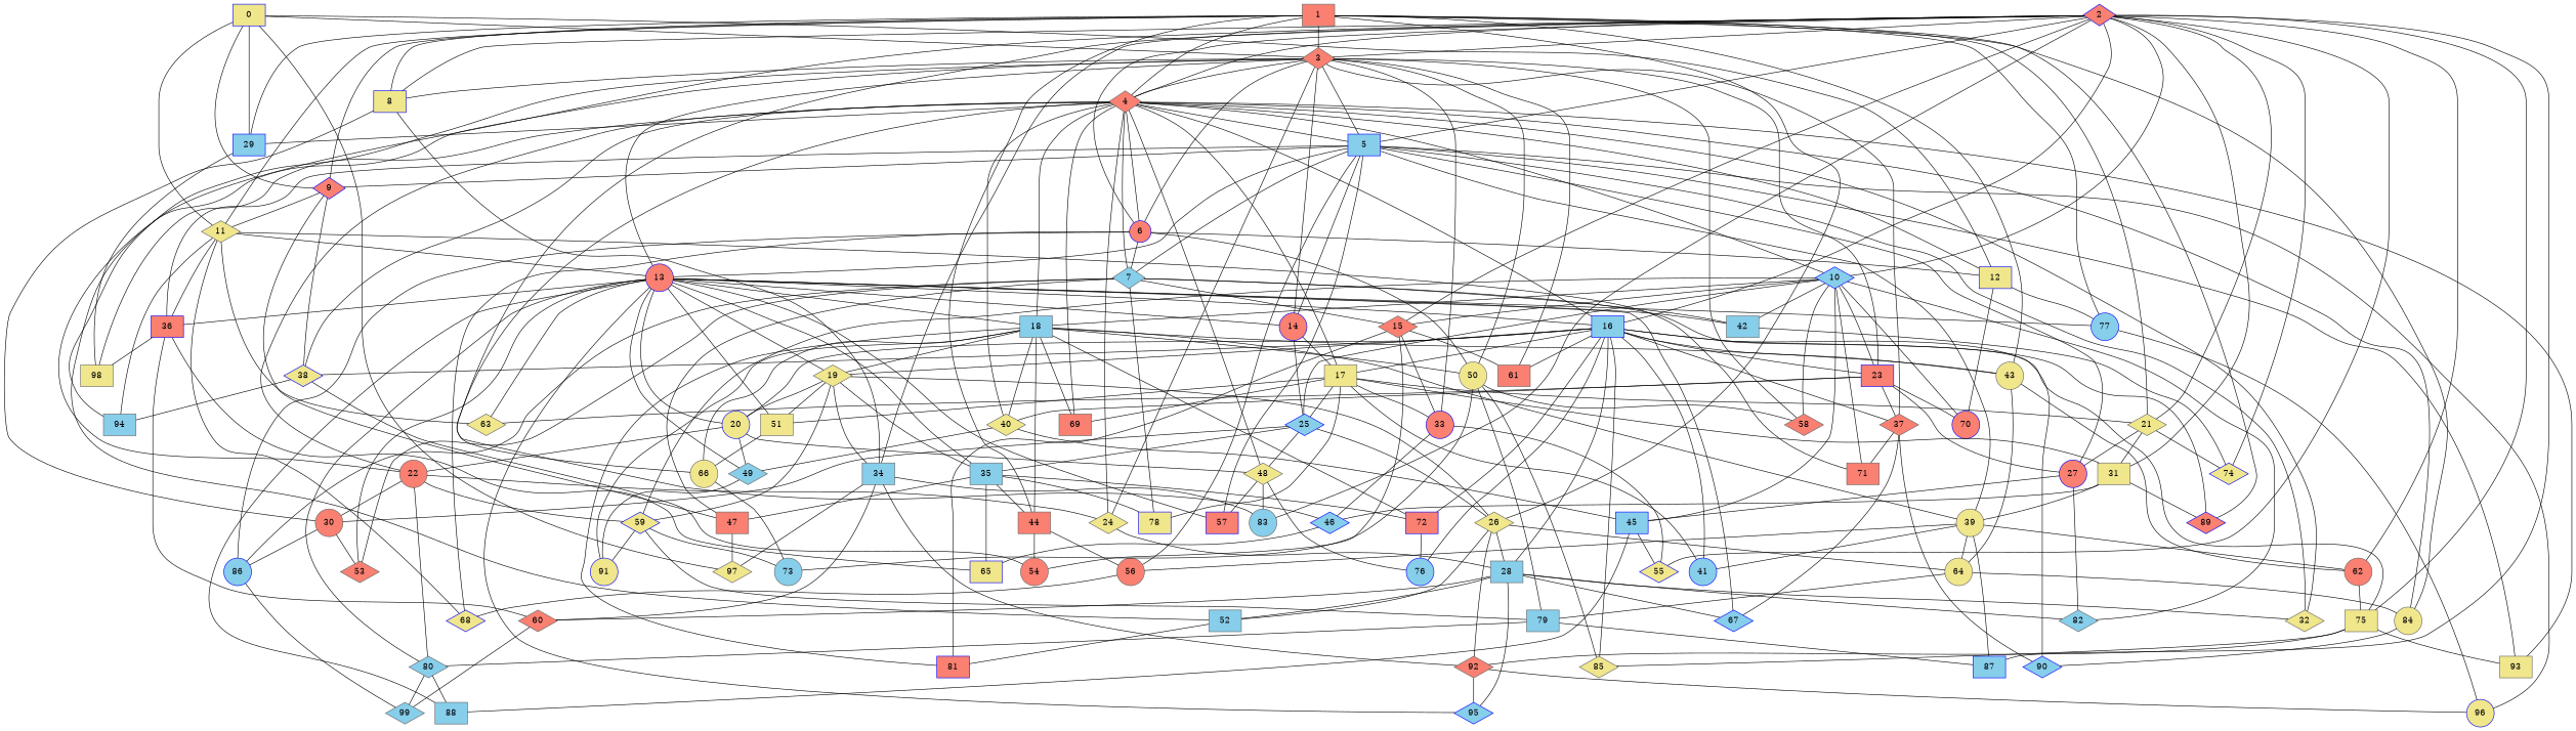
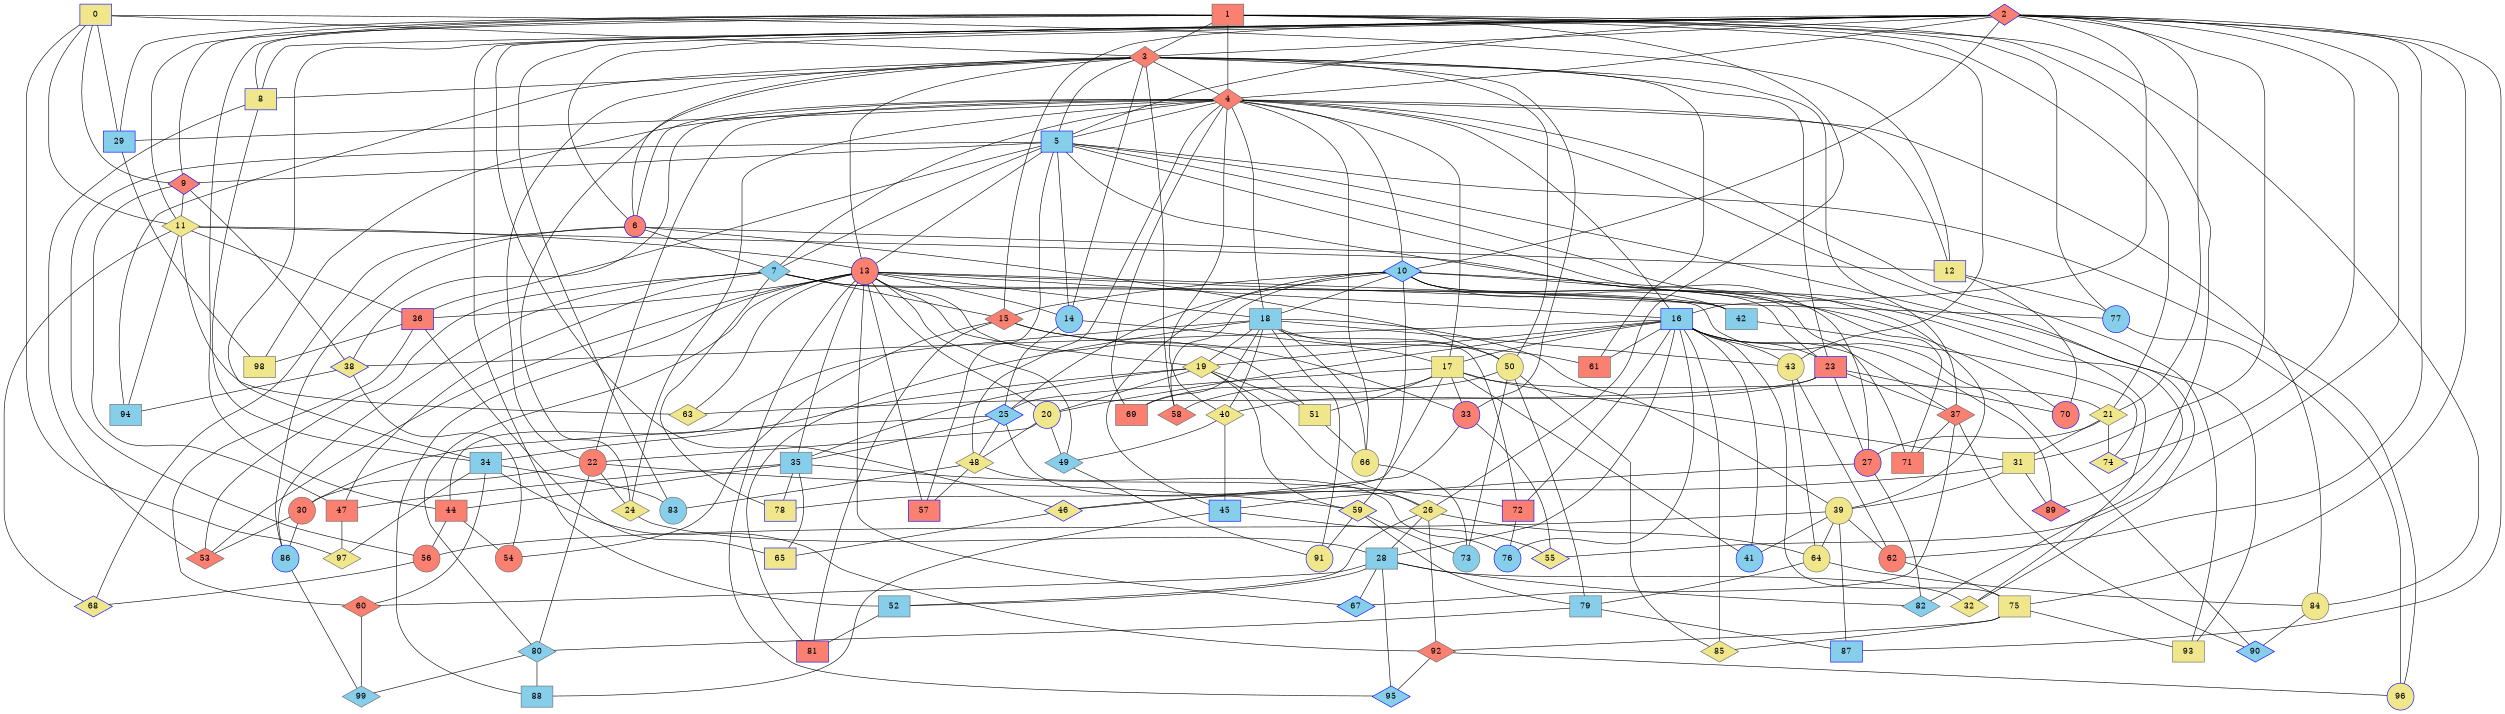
  strict graph {
    node [color=gray40 fillcolor=khaki shape=diamond style=filled]
    edge [is_available=True prob=1.0]
    0 [color=blue shape=box]
    3 [fillcolor=salmon]
    9 [color=blue fillcolor=salmon]
    11
    12 [color=blue shape=box]
    29 [color=blue fillcolor=skyblue shape=box]
    97
    4 [fillcolor=salmon]
    8 [color=blue shape=box]
    5 [color=blue fillcolor=skyblue shape=box]
    6 [color=blue fillcolor=salmon shape=circle]
    13 [color=blue fillcolor=salmon shape=circle]
-   14 [color=blue fillcolor=salmon shape=circle]
+   14 [color=blue fillcolor=skyblue shape=circle]
    22 [fillcolor=salmon shape=circle]
    23 [color=blue fillcolor=salmon shape=box]
    24
    33 [color=blue fillcolor=salmon shape=circle]
    37 [fillcolor=salmon]
    50 [shape=circle]
    58 [fillcolor=salmon]
    61 [fillcolor=salmon shape=box]
    94 [fillcolor=skyblue shape=box]
    38 [color=blue]
    47 [fillcolor=salmon shape=box]
    36 [color=blue fillcolor=salmon shape=box]
    68 [color=blue]
    71 [fillcolor=salmon shape=box]
    63
    77 [color=blue fillcolor=skyblue shape=circle]
    70 [color=blue fillcolor=salmon shape=circle]
    98 [shape=box]
    1 [fillcolor=salmon shape=box]
    21
    26
    43 [shape=circle]
    44 [fillcolor=salmon shape=box]
    84 [shape=circle]
    89 [color=blue fillcolor=salmon]
    10 [color=blue fillcolor=skyblue]
    16 [color=blue fillcolor=skyblue shape=box]
    7 [fillcolor=skyblue]
    17 [shape=box]
    18 [fillcolor=skyblue shape=box]
    32
    40
    48
    66 [shape=circle]
    69 [fillcolor=salmon shape=box]
    93 [shape=box]
    34 [fillcolor=skyblue shape=box]
    30 [fillcolor=salmon shape=circle]
    31 [shape=box]
    74 [color=blue]
    27 [color=blue fillcolor=salmon shape=circle]
    52 [fillcolor=skyblue shape=box]
    28 [fillcolor=skyblue shape=box]
    64 [shape=circle]
    92 [fillcolor=salmon]
    62 [fillcolor=salmon shape=circle]
    56 [fillcolor=salmon shape=circle]
    54 [fillcolor=salmon shape=circle]
    96 [color=blue shape=circle]
    90 [color=blue fillcolor=skyblue]
    2 [color=blue fillcolor=salmon]
    15 [fillcolor=salmon]
-   46 [color=blue fillcolor=skyblue]
+   46 [color=blue]
    55 [color=blue]
    75 [shape=box]
    83 [fillcolor=skyblue shape=circle]
    87 [color=blue fillcolor=skyblue shape=box]
    39 [shape=circle]
    57 [color=blue fillcolor=salmon shape=box]
    86 [color=blue fillcolor=skyblue shape=circle]
    42 [fillcolor=skyblue shape=box]
    25 [color=blue fillcolor=skyblue]
    45 [color=blue fillcolor=skyblue shape=box]
    59 [color=blue]
    82 [fillcolor=skyblue]
    81 [color=blue fillcolor=salmon shape=box]
    19
    20 [color=blue shape=circle]
    41 [color=blue fillcolor=skyblue shape=circle]
    72 [color=blue fillcolor=salmon shape=box]
    76 [color=blue fillcolor=skyblue shape=circle]
    85
    60 [fillcolor=salmon]
    65 [color=blue shape=box]
    53 [fillcolor=salmon]
    35 [fillcolor=skyblue shape=box]
    49 [fillcolor=skyblue]
    51 [shape=box]
    67 [color=blue fillcolor=skyblue]
    80 [fillcolor=skyblue]
    88 [fillcolor=skyblue shape=box]
    95 [color=blue fillcolor=skyblue]
    73 [fillcolor=skyblue shape=circle]
    79 [fillcolor=skyblue shape=box]
    78 [color=blue shape=box]
    91 [color=blue shape=circle]
    99 [fillcolor=skyblue]
    0 -- 3
    0 -- 9 [prob=0.0473057146712]
    0 -- 11
    0 -- 12 [prob=0.573033516109]
    0 -- 29 [prob=0.135860117988]
    0 -- 97 [prob=0.0446998341116]
    3 -- 4 [prob=0.2955402824]
    3 -- 8
    3 -- 5 [prob=0.691714119034]
    3 -- 6 [prob=0.121038861839]
    3 -- 13 [prob=0.961530473084]
    3 -- 14 [prob=0.524205556257]
    3 -- 22 [prob=0.204920267658]
    3 -- 23
    3 -- 24 [prob=0.729514797297]
    3 -- 33 [prob=0.738249183175]
    3 -- 37
    3 -- 50 [prob=0.866278589546]
    3 -- 58 [prob=0.551214504068]
    3 -- 61 [prob=0.903631754654]
    3 -- 94 [prob=0.774493212354]
    9 -- 11 [prob=0.752499657671]
    9 -- 38 [prob=0.131180692458]
    9 -- 47 [prob=0.170466863927]
    11 -- 13
    11 -- 94
    11 -- 36 [prob=0.525571908332]
    11 -- 68
    11 -- 71 [prob=0.970785929254]
    11 -- 63 [prob=0.188539088321]
    12 -- 77 [prob=0.336663960731]
    12 -- 70 [prob=0.355448626439]
    29 -- 98 [prob=0.748505034336]
    4 -- 12 [prob=0.610822196739]
    4 -- 29 [prob=0.248345884012]
    4 -- 5 [prob=0.583696289937]
    4 -- 6 [prob=0.367402451728]
    4 -- 22 [prob=0.0552813534373]
    4 -- 24 [prob=0.556471697741]
    4 -- 38
    4 -- 98 [prob=0.9644094747]
    4 -- 84
    4 -- 10 [prob=0.788353485771]
    4 -- 16 [prob=0.473924766834]
    4 -- 7 [prob=0.863409335851]
    4 -- 17 [prob=0.596583113908]
    4 -- 18
    4 -- 32 [prob=0.0446569490771]
    4 -- 40 [prob=0.116308510462]
    4 -- 48 [prob=0.241035784035]
    4 -- 66 [prob=0.686421078814]
    4 -- 69 [prob=0.38428143091]
    4 -- 93 [prob=0.681324232131]
    8 -- 34 [prob=0.925496361368]
-   8 -- 30 [prob=0.761869561548]
+   8 -- 53 [prob=0.761869561548]
    5 -- 9 [prob=0.147738345249]
    5 -- 13 [prob=0.219345248179]
    5 -- 14 [prob=0.972273826194]
    5 -- 36
    5 -- 7 [prob=0.925351872518]
    5 -- 32 [prob=0.147512543991]
    5 -- 93 [prob=0.552133781836]
    5 -- 27
    5 -- 56 [prob=0.822583741076]
    5 -- 96 [prob=0.891124464568]
    5 -- 39
    5 -- 57 [prob=0.251546583593]
    6 -- 12 [prob=0.522924617153]
    6 -- 50 [prob=0.353223928915]
    6 -- 68
    6 -- 7 [prob=0.51539741038]
    6 -- 86 [prob=0.723314018698]
    13 -- 14 [prob=0.381768831046]
    13 -- 36 [prob=0.556627473389]
    13 -- 63 [prob=0.442295059363]
    13 -- 77 [prob=0.630494779494]
    13 -- 16 [prob=0.240562553833]
    13 -- 18
    13 -- 57
    13 -- 42
    13 -- 19 [prob=0.203793401457]
    13 -- 20
    13 -- 53 [prob=0.891322332601]
    13 -- 35 [prob=0.0310222701202]
    13 -- 49 [prob=0.61610903684]
    13 -- 51 [prob=0.136282503496]
    13 -- 67 [prob=0.524972127581]
    13 -- 80
    13 -- 88 [prob=0.586397171354]
    13 -- 95 [prob=0.819688802901]
    14 -- 17 [prob=0.622708299923]
    14 -- 25 [prob=0.379762818139]
    22 -- 24
    22 -- 30 [prob=0.775406672387]
    22 -- 59 [prob=0.622740580526]
    22 -- 80 [prob=0.17818513326]
    23 -- 37 [prob=0.465835861596]
    23 -- 63 [prob=0.0960980010521]
    23 -- 70
    23 -- 40
    23 -- 27
    24 -- 28 [prob=0.197154184105]
    33 -- 46 [prob=0.637726841492]
    33 -- 55 [prob=0.854601145806]
    37 -- 71 [prob=0.0352043490299]
    37 -- 90
    37 -- 67 [prob=0.821939690216]
    50 -- 58
    50 -- 85 [prob=0.350221282985]
    50 -- 73 [prob=0.424107183128]
    50 -- 79
    38 -- 94
    38 -- 54 [prob=0.79524361338]
    47 -- 97 [prob=0.0711133175676]
    36 -- 98 [prob=0.584192265481]
    36 -- 60 [prob=0.249748572732]
    36 -- 65 [prob=0.99184016691]
    77 -- 96
    1 -- 3 [prob=0.222459970011]
    1 -- 9 [prob=0.627777724774]
    1 -- 11 [prob=0.488028779778]
    1 -- 29 [prob=0.991160846962]
    1 -- 4 [prob=0.71315873232]
    1 -- 8
    1 -- 77 [prob=0.837593006184]
    1 -- 21 [prob=0.537718282894]
    1 -- 26 [prob=0.650243358625]
    1 -- 43
    1 -- 44 [prob=0.520750569525]
    1 -- 84
    1 -- 89
    21 -- 31 [prob=0.913808531437]
    21 -- 74 [prob=0.664178535302]
    21 -- 27 [prob=0.823649644288]
    26 -- 52
    26 -- 28 [prob=0.423254935343]
    26 -- 64 [prob=0.139823126066]
    26 -- 92 [prob=0.397545993648]
    43 -- 64 [prob=0.603622330415]
    43 -- 62 [prob=0.311530395324]
    44 -- 56 [prob=0.381922257572]
    44 -- 54 [prob=0.783364426313]
    84 -- 90 [prob=0.398307532118]
    10 -- 23 [prob=0.388429671297]
    10 -- 58 [prob=0.963252548468]
    10 -- 71
    10 -- 70 [prob=0.168486738578]
    10 -- 18 [prob=0.0606374335939]
    10 -- 15 [prob=0.89543239776]
    10 -- 42 [prob=0.649031697152]
    10 -- 25 [prob=0.323232995022]
    10 -- 45 [prob=0.430238386277]
    10 -- 59 [prob=0.5981597052]
    10 -- 82
    16 -- 23 [prob=0.166667035555]
    16 -- 37 [prob=0.734313022188]
    16 -- 61
    16 -- 38 [prob=0.603789324583]
    16 -- 43 [prob=0.26153333009]
    16 -- 89 [prob=0.994518311518]
    16 -- 17 [prob=0.265665283854]
    16 -- 28 [prob=0.332699058298]
    16 -- 75 [prob=0.929818721501]
    16 -- 19
    16 -- 20 [prob=0.344050720576]
    16 -- 41
    16 -- 72 [prob=0.452405198615]
    16 -- 76
    16 -- 85 [prob=0.715988441182]
    7 -- 47 [prob=0.303159088395]
    7 -- 90 [prob=0.495579079396]
    7 -- 15 [prob=0.87081629664]
    7 -- 86
    7 -- 42 [prob=0.0385760595]
    7 -- 53
    7 -- 78
    17 -- 33 [prob=0.56386523929]
    17 -- 21
    17 -- 69 [prob=0.93685585661]
    17 -- 31 [prob=0.400034288868]
    17 -- 25
    17 -- 41 [prob=0.440423411834]
    17 -- 51 [prob=0.460584818012]
    17 -- 78 [prob=0.172025661633]
    18 -- 50
    18 -- 43
    18 -- 44 [prob=0.0881431064194]
    18 -- 40 [prob=0.831820546914]
    18 -- 66 [prob=0.240938842973]
    18 -- 69 [prob=0.455572806637]
    18 -- 39
    18 -- 81 [prob=0.201212393055]
    18 -- 19
    18 -- 72
    18 -- 91 [prob=0.505654170575]
    40 -- 45 [prob=0.760508351736]
    40 -- 49
    48 -- 83 [prob=0.812366698674]
    48 -- 57 [prob=0.37515239308]
    48 -- 76 [prob=0.269952697282]
    66 -- 73 [prob=0.0654005726383]
    34 -- 97
    34 -- 92
    34 -- 83 [prob=0.62791771963]
    34 -- 60 [prob=0.204990260515]
    30 -- 86 [prob=0.290667355822]
    30 -- 53 [prob=0.52741243639]
    31 -- 89 [prob=0.792609232072]
    31 -- 46 [prob=0.866995723214]
    31 -- 39 [prob=0.521202465758]
    27 -- 45 [prob=0.105414845278]
    27 -- 82
    52 -- 81
    28 -- 32 [prob=0.02725581678]
    28 -- 52 [prob=0.0395098369233]
    28 -- 82 [prob=0.125001779836]
    28 -- 60
    28 -- 67 [prob=0.712212391193]
    28 -- 95 [prob=0.08560640742]
    64 -- 84 [prob=0.480503538244]
    64 -- 79 [prob=0.414590889787]
    92 -- 96 [prob=0.107409272727]
    92 -- 95 [prob=0.967387816589]
    62 -- 75 [prob=0.6706551916]
    56 -- 68 [prob=0.0650941629452]
    2 -- 3 [prob=0.616529824555]
    2 -- 4
    2 -- 8 [prob=0.825826612947]
    2 -- 5
    2 -- 6 [prob=0.324318358303]
    2 -- 21
    2 -- 10 [prob=0.929104214229]
    2 -- 16 [prob=0.588648680964]
    2 -- 34
    2 -- 31 [prob=0.0731029683495]
    2 -- 74 [prob=0.739279404827]
    2 -- 52 [prob=0.803352909258]
    2 -- 62
    2 -- 15 [prob=0.327401334195]
    2 -- 46
    2 -- 55 [prob=0.0474543090852]
    2 -- 75 [prob=0.834466604073]
    2 -- 83
    2 -- 87 [prob=0.662492310675]
    15 -- 33 [prob=0.283800495051]
    15 -- 61 [prob=0.559679483965]
    15 -- 54 [prob=0.397888060291]
    15 -- 81 [prob=0.550161919433]
    46 -- 65
    75 -- 93 [prob=0.472804002217]
    75 -- 92
    75 -- 85 [prob=0.650085888019]
    39 -- 64 [prob=0.0917775929329]
    39 -- 62 [prob=0.208345231654]
    39 -- 56 [prob=0.225212648272]
    39 -- 87 [prob=0.556721461137]
    39 -- 41
    86 -- 99 [prob=0.280800296399]
    42 -- 74 [prob=0.0961295386425]
    25 -- 26 [prob=0.310712231488]
    25 -- 48 [prob=0.52479666062]
    25 -- 30 [prob=0.430739491136]
    25 -- 35 [prob=0.423997951832]
    45 -- 55 [prob=0.601154293102]
    45 -- 88 [prob=0.870776773557]
    59 -- 73 [prob=0.282353074879]
    59 -- 79 [prob=0.662781431209]
    59 -- 91 [prob=0.848473837285]
    19 -- 26 [prob=0.439887163594]
    19 -- 34 [prob=0.310858564366]
    19 -- 59 [prob=0.160989886931]
    19 -- 20 [prob=0.530648744192]
    19 -- 35 [prob=0.0743848811827]
    19 -- 51 [prob=0.440185746671]
    20 -- 22
    20 -- 48
    20 -- 49 [prob=0.979577256941]
    72 -- 76 [prob=0.515214782743]
    60 -- 99
    35 -- 47 [prob=0.589147413481]
    35 -- 44 [prob=0.569802285765]
    35 -- 72 [prob=0.405210813418]
    35 -- 65
    35 -- 78 [prob=0.518898143417]
    49 -- 91 [prob=0.763403333736]
    51 -- 66 [prob=0.0841758340566]
    80 -- 88 [prob=0.48906461389]
    80 -- 99
    79 -- 87 [prob=0.40201881646]
    79 -- 80
  }
